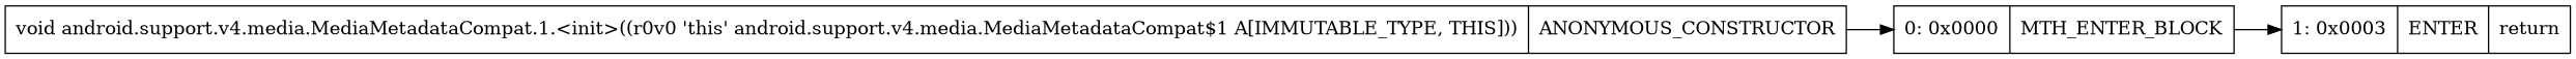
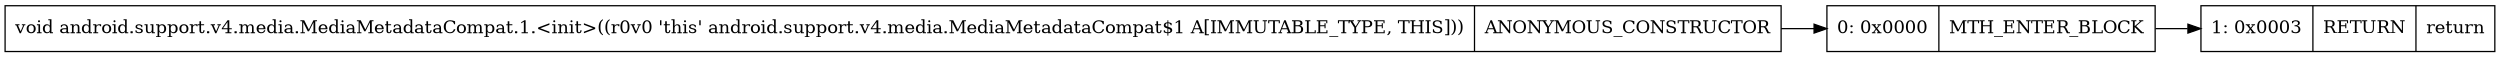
  digraph {
    rankdir=LR
    node [shape=record]
    n1 [label="{0\:\ 0x0000|MTH_ENTER_BLOCK\l}"]
-   n2 [label="{1\:\ 0x0003|ENTER\l|return\l}"]
+   n2 [label="{1\:\ 0x0003|RETURN\l|return\l}"]
    n3 [label="{void android.support.v4.media.MediaMetadataCompat.1.\<init\>((r0v0 'this' android.support.v4.media.MediaMetadataCompat$1 A[IMMUTABLE_TYPE, THIS]))  | ANONYMOUS_CONSTRUCTOR\l}"]
    n1 -> n2
    n3 -> n1
  }
